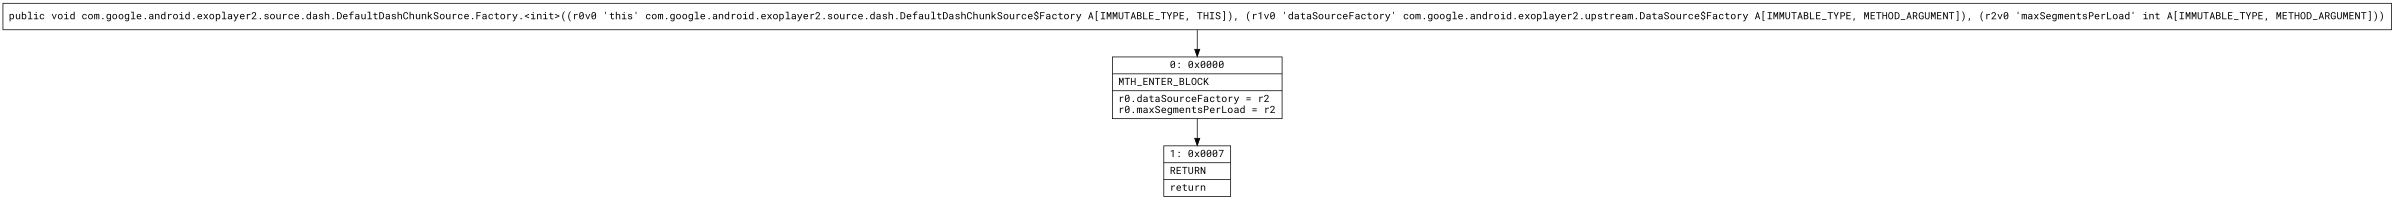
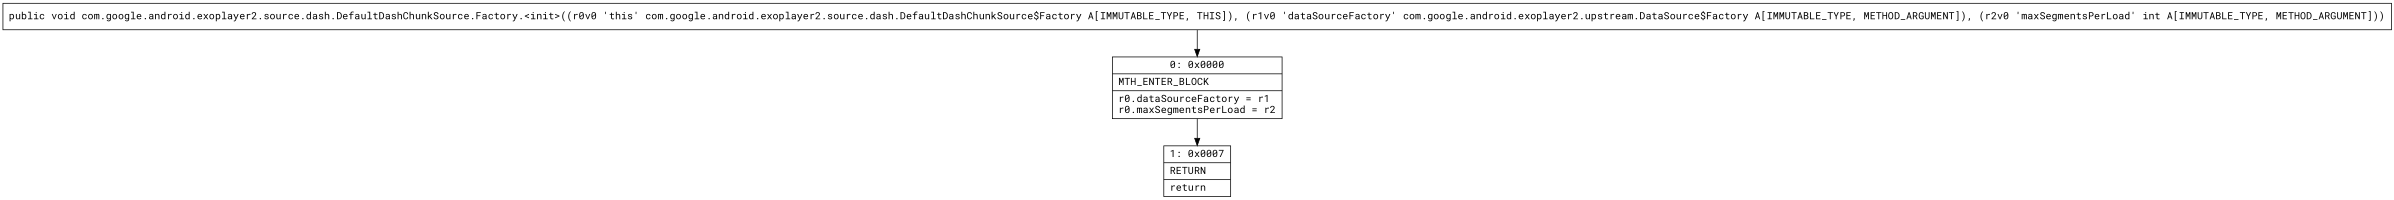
  digraph {
    fontname="Roboto Mono"
    node [shape=record fontname="Roboto Mono"]
    edge [fontname="Roboto Mono"]
-   n1 [label="{0\:\ 0x0000|MTH_ENTER_BLOCK\l|r0.dataSourceFactory = r2\lr0.maxSegmentsPerLoad = r2\l}"]
+   n1 [label="{0\:\ 0x0000|MTH_ENTER_BLOCK\l|r0.dataSourceFactory = r1\lr0.maxSegmentsPerLoad = r2\l}"]
    n2 [label="{1\:\ 0x0007|RETURN\l|return\l}"]
    n3 [label="{public void com.google.android.exoplayer2.source.dash.DefaultDashChunkSource.Factory.\<init\>((r0v0 'this' com.google.android.exoplayer2.source.dash.DefaultDashChunkSource$Factory A[IMMUTABLE_TYPE, THIS]), (r1v0 'dataSourceFactory' com.google.android.exoplayer2.upstream.DataSource$Factory A[IMMUTABLE_TYPE, METHOD_ARGUMENT]), (r2v0 'maxSegmentsPerLoad' int A[IMMUTABLE_TYPE, METHOD_ARGUMENT])) }"]
    n1 -> n2
    n3 -> n1
  }
